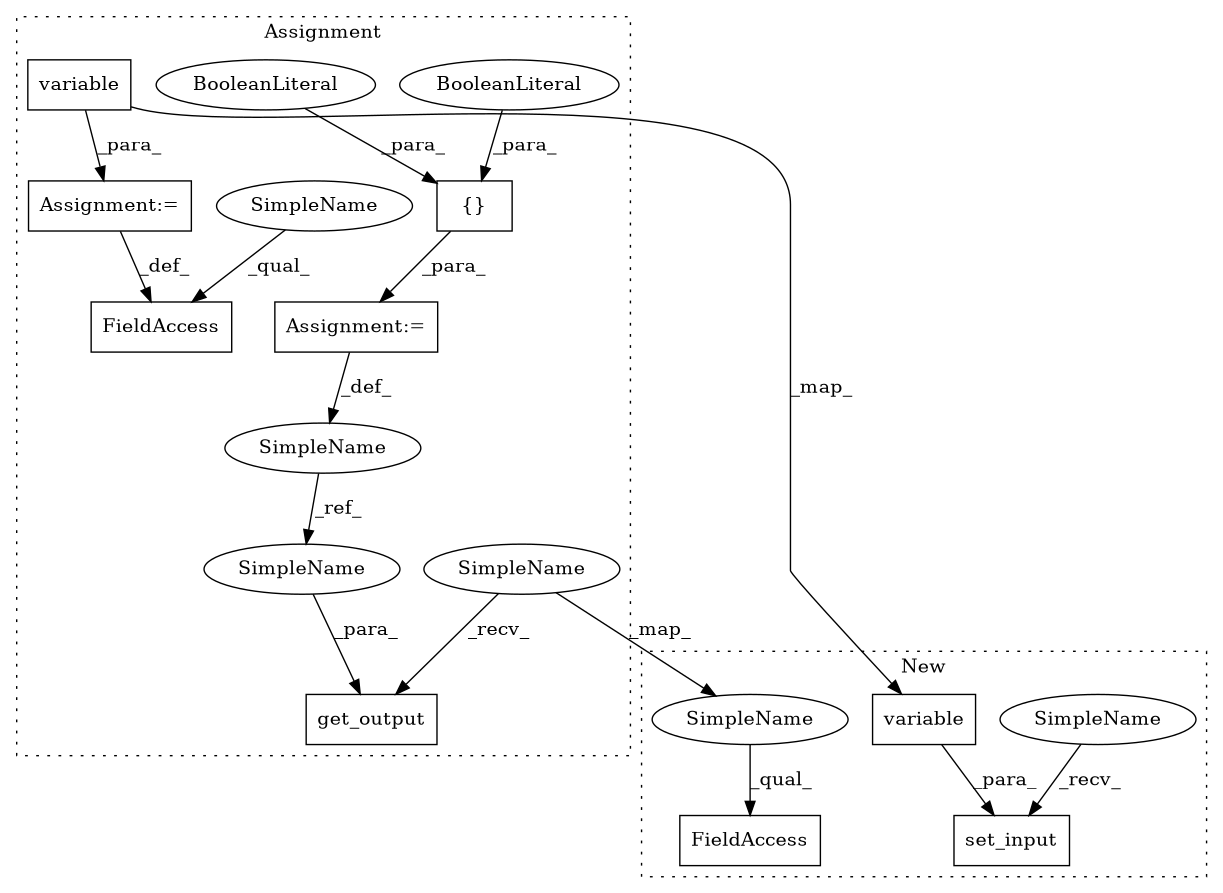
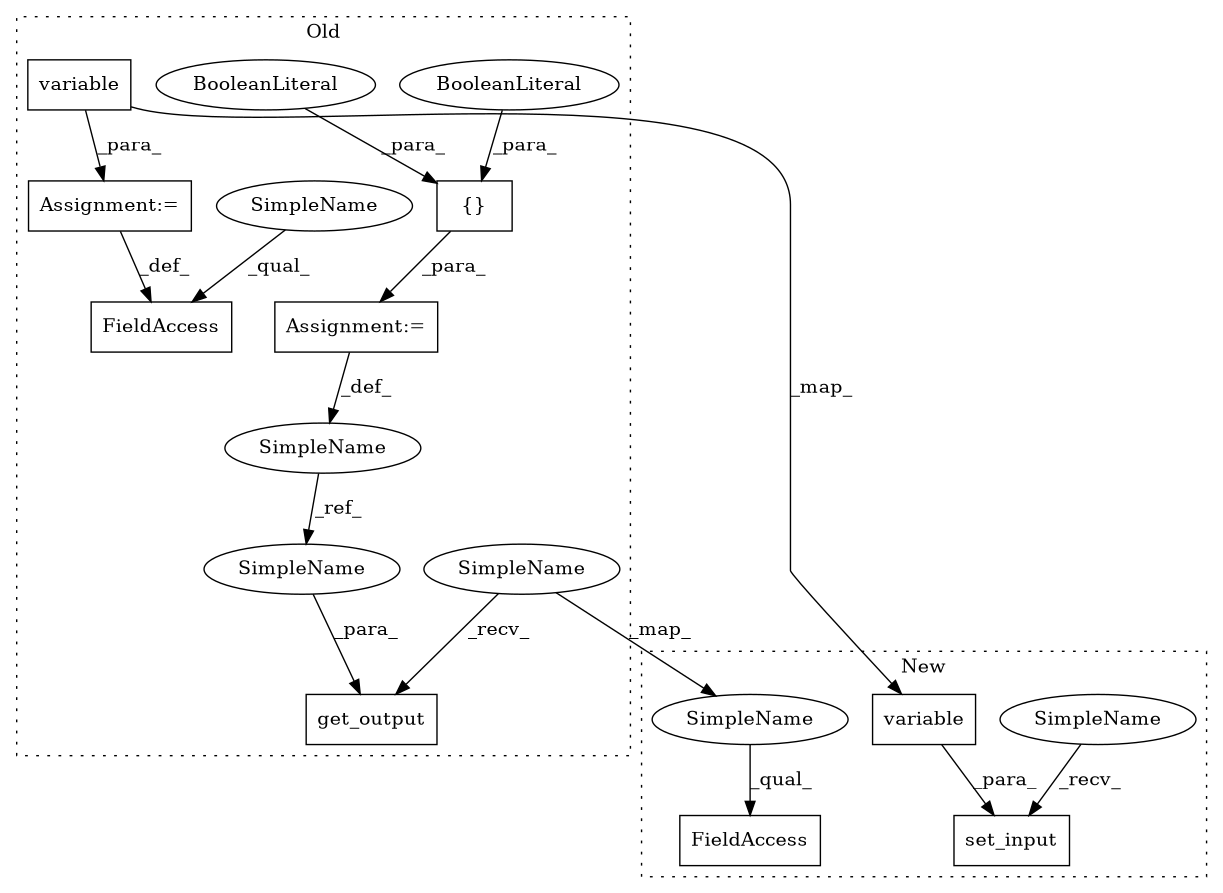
  digraph {
    node [a=42 l=5 s=20459 shape=box]
    n1 [a=4 l="1,1" label="{}" s="20599,20610"]
    n2 [label=SimpleName s=20582 shape=ellipse]
    n3 [a=32 l="11,1" label=get_output s="20656,20672"]
    n4 [a=9 l=4 label=BooleanLiteral s=20600 shape=ellipse]
    n5 [a=9 label=BooleanLiteral s=20605 shape=ellipse]
    n6 [a=22 l=11 label=FieldAccess]
    n7 [a=32 l="9,1" label=variable s="20485,20499"]
    n8 [a=7 l="65,2" label="Assignment:=" s="20512,20611"]
    n9 [a=7 l=1 label="Assignment:=" s=20470]
    n10 [label=SimpleName shape=ellipse]
    n11 [label=SimpleName s=20650 shape=ellipse]
    n12 [label=SimpleName s=20667 shape=ellipse]
    n13 [a=32 l="10,1" label=set_input s="11031,11082"]
    n14 [a=32 l="9,1" label=variable s="11055,11069"]
    n15 [a=22 l=12 label=FieldAccess s=11118]
    n16 [label=SimpleName s=11118 shape=ellipse]
    n17 [label=SimpleName s=11025 shape=ellipse]
    subgraph cluster_1 {
-     label=Assignment
+     label=Old
      style=dotted
      n1
      n2
      n3
      n4
      n5
      n6
      n7
      n8
      n9
      n10
      n11
      n12
    }
    subgraph cluster_2 {
      label=New
      style=dotted
      n13
      n14
      n15
      n16
      n17
    }
    n1 -> n8 [label=_para_]
    n2 -> n12 [label=_ref_]
    n4 -> n1 [label=_para_]
    n5 -> n1 [label=_para_]
    n7 -> n9 [label=_para_]
    n7 -> n14 [label=_map_]
    n8 -> n2 [label=_def_]
    n9 -> n6 [label=_def_]
    n10 -> n6 [label=_qual_]
    n11 -> n3 [label=_recv_]
    n11 -> n16 [label=_map_]
    n12 -> n3 [label=_para_]
    n14 -> n13 [label=_para_]
    n16 -> n15 [label=_qual_]
    n17 -> n13 [label=_recv_]
  }
